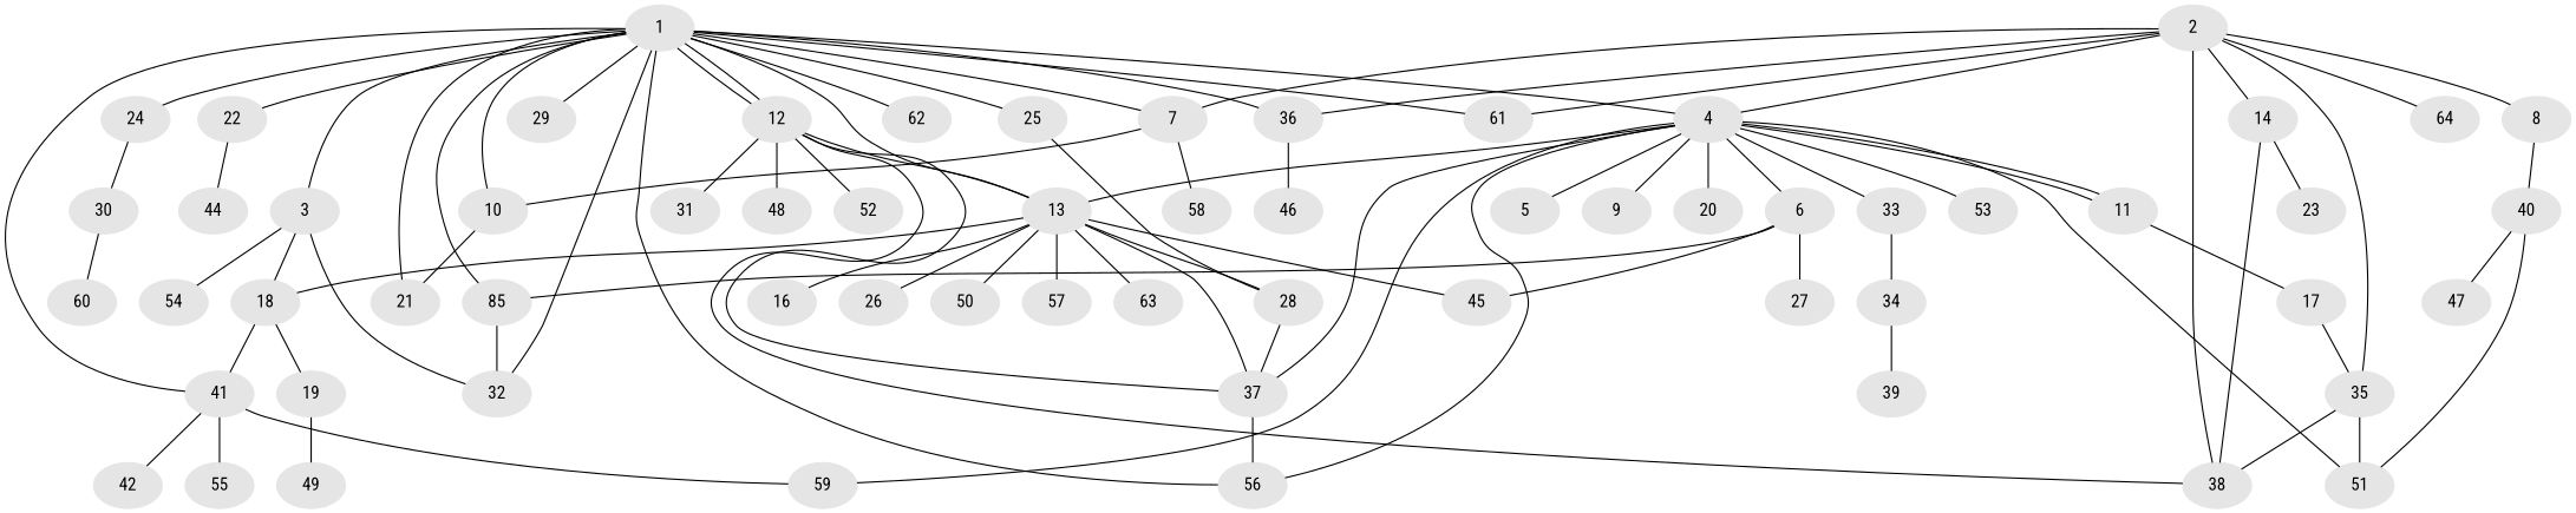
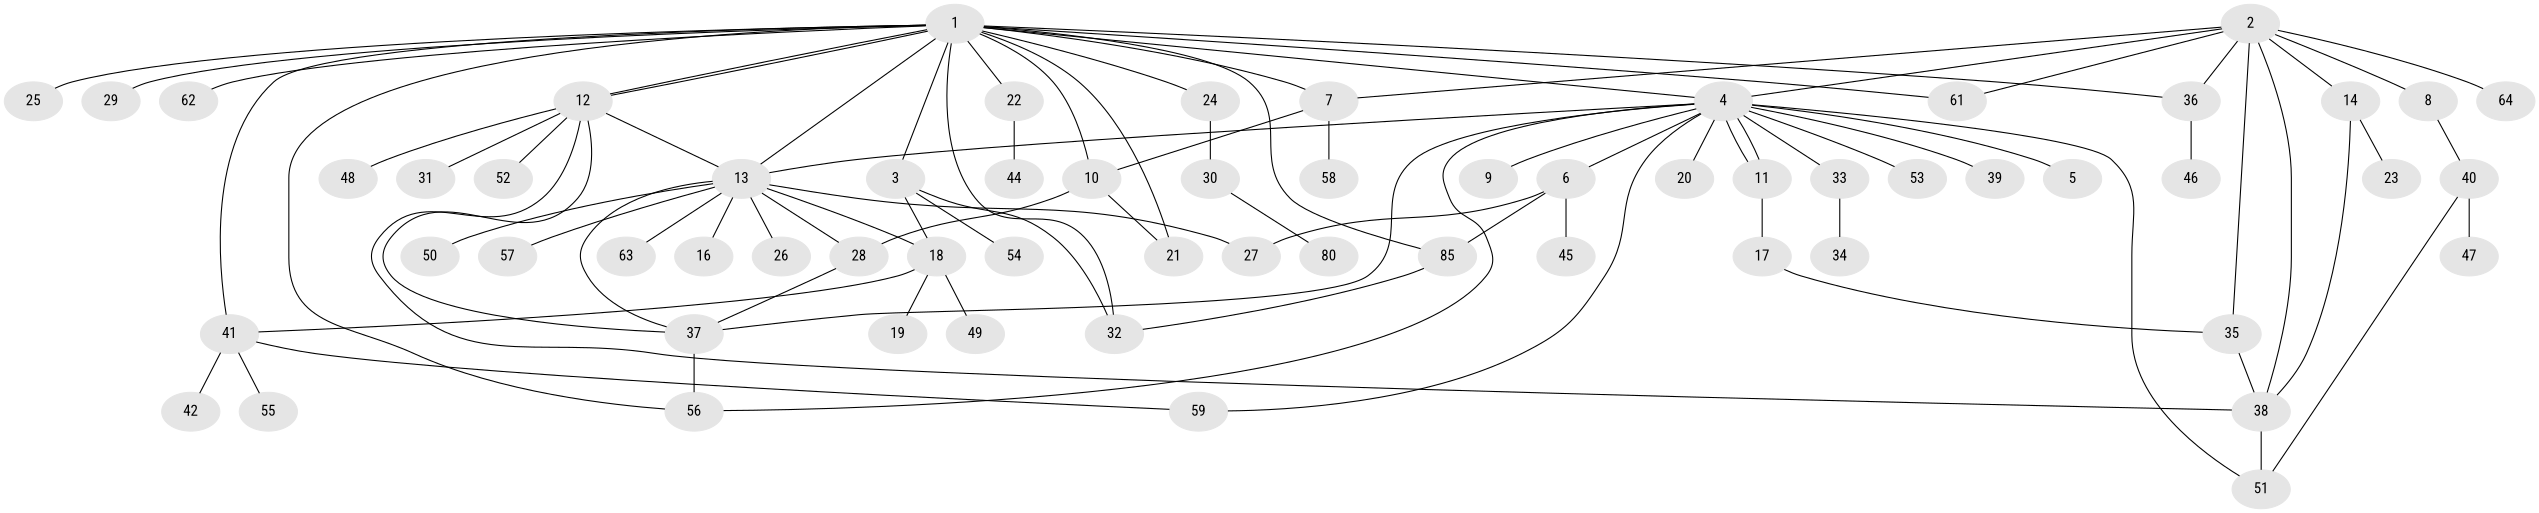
  graph {
    fontname="Roboto Condensed"
    node [color=gray90 fontname="Roboto Condensed" style=filled]
    edge [fontname="Roboto Condensed"]
    1
    3
    4
    7
    10
    12
    13
    n8 [label=85]
    21
    22
    24
    25
    29
    32
    36
    41
    56
    62
    61
    2
    8
    14
    35
    38
    64
    18
    54
    5
    6
    9
    11
    20
    33
    37
    51
    53
    59
    58
    31
    48
    52
    45
    16
    26
    28
    50
    57
    63
    44
    30
    46
    42
    55
    40
    23
    19
    27
    17
    34
    47
    49
-   60
+   60 [label=80]
    39
    1 -- 3
    1 -- 4
    1 -- 7
    1 -- 10
    1 -- 12
    1 -- 12
    1 -- 13
    1 -- n8
    1 -- 21
    1 -- 22
    1 -- 24
    1 -- 25
    1 -- 29
    1 -- 32
    1 -- 36
    1 -- 41
    1 -- 56
    1 -- 62
    1 -- 61
    3 -- 32
    3 -- 18
    3 -- 54
    4 -- 13
    4 -- 56
    4 -- 5
    4 -- 6
    4 -- 9
    4 -- 11
    4 -- 11
    4 -- 20
    4 -- 33
    4 -- 37
    4 -- 51
    4 -- 53
    4 -- 59
    7 -- 10
    7 -- 58
    10 -- 21
    12 -- 13
    12 -- 38
    12 -- 37
    12 -- 31
    12 -- 48
    12 -- 52
    13 -- 18
    13 -- 37
-   13 -- 45
+   13 -- 27
    13 -- 16
    13 -- 26
    13 -- 28
    13 -- 50
    13 -- 57
    13 -- 63
    n8 -- 32
    22 -- 44
    24 -- 30
-   25 -- 28
+   10 -- 28
    36 -- 46
    41 -- 59
    41 -- 42
    41 -- 55
    2 -- 4
    2 -- 7
    2 -- 36
    2 -- 61
    2 -- 8
    2 -- 14
    2 -- 35
    2 -- 38
    2 -- 64
    8 -- 40
    14 -- 38
    14 -- 23
    35 -- 38
-   35 -- 51
+   38 -- 51
    18 -- 41
    18 -- 19
    6 -- n8
    6 -- 45
    6 -- 27
    11 -- 17
    33 -- 34
    37 -- 56
    28 -- 37
    30 -- 60
    40 -- 51
    40 -- 47
-   19 -- 49
+   18 -- 49
    17 -- 35
-   34 -- 39
+   4 -- 39
  }
